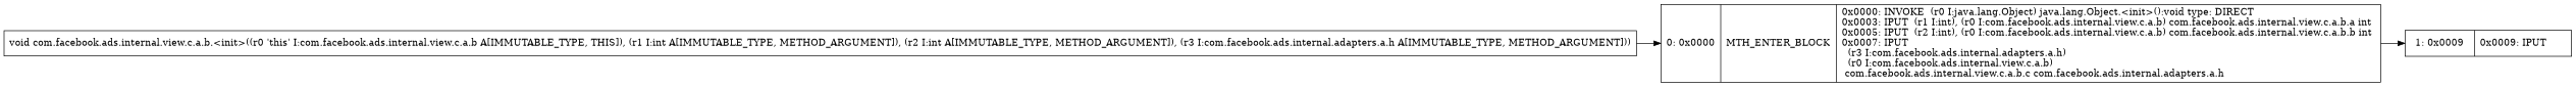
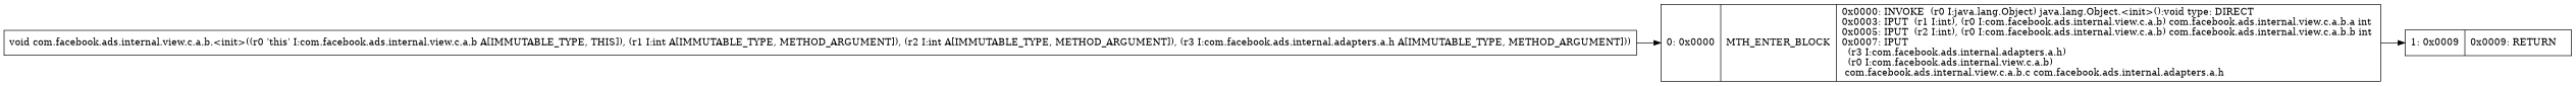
  digraph {
    rankdir=LR
    node [shape=record]
    n1 [label="{0\:\ 0x0000|MTH_ENTER_BLOCK\l|0x0000: INVOKE  (r0 I:java.lang.Object) java.lang.Object.\<init\>():void type: DIRECT \l0x0003: IPUT  (r1 I:int), (r0 I:com.facebook.ads.internal.view.c.a.b) com.facebook.ads.internal.view.c.a.b.a int \l0x0005: IPUT  (r2 I:int), (r0 I:com.facebook.ads.internal.view.c.a.b) com.facebook.ads.internal.view.c.a.b.b int \l0x0007: IPUT  \l  (r3 I:com.facebook.ads.internal.adapters.a.h)\l  (r0 I:com.facebook.ads.internal.view.c.a.b)\l com.facebook.ads.internal.view.c.a.b.c com.facebook.ads.internal.adapters.a.h \l}"]
-   n2 [label="{1\:\ 0x0009|0x0009: IPUT   \l}"]
+   n2 [label="{1\:\ 0x0009|0x0009: RETURN   \l}"]
    n3 [label="{void com.facebook.ads.internal.view.c.a.b.\<init\>((r0 'this' I:com.facebook.ads.internal.view.c.a.b A[IMMUTABLE_TYPE, THIS]), (r1 I:int A[IMMUTABLE_TYPE, METHOD_ARGUMENT]), (r2 I:int A[IMMUTABLE_TYPE, METHOD_ARGUMENT]), (r3 I:com.facebook.ads.internal.adapters.a.h A[IMMUTABLE_TYPE, METHOD_ARGUMENT])) }"]
    n1 -> n2
    n3 -> n1
  }
